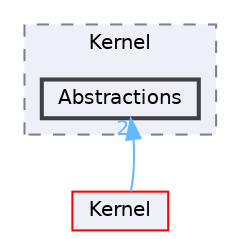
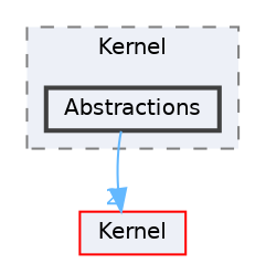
  digraph {
    compound=true
    node [fillcolor="#edf0f7" fontname=Helvetica fontsize=10 shape=box]
    n1 [color=grey25 height=0.2 label=Abstractions style="filled,bold" width=0.4]
    n2 [color=red height=0.2 label=Kernel style=filled width=0.4]
    subgraph cluster_1 {
      bgcolor="#edf0f7"
      fontname=Helvetica
      fontsize=10
      label=Kernel
      pencolor=grey50
      style="filled,dashed"
      n1
    }
-   n2 -> n1 [color=steelblue1 fontcolor=steelblue1 fontname=Helvetica fontsize=10 headlabel=2 labeldistance=1.5 labelfontname=Helvetica labelfontsize=10]
+   n1 -> n2 [color=steelblue1 fontcolor=steelblue1 fontname=Helvetica fontsize=10 headlabel=2 labeldistance=1.5 labelfontname=Helvetica labelfontsize=10]
  }
